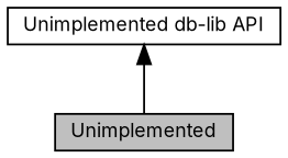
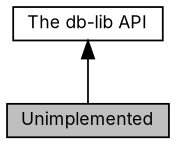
  digraph {
    rankdir=TB
    fontname=Inter
    node [color=black fontname=Inter fontsize=10 shape=box style=filled]
-   n1 [fillcolor=white height=0.2 label="Unimplemented db-lib API" width=0.4]
+   n1 [fillcolor=white height=0.2 label="The db-lib API" width=0.4]
    n2 [fillcolor=grey75 fontcolor=black height=0.2 label=Unimplemented width=0.4]
    n1 -> n2 [dir=back fontname=Inter fontsize=10 labelfontname=Helvetica labelfontsize=10 shape=plaintext style=solid]
  }
